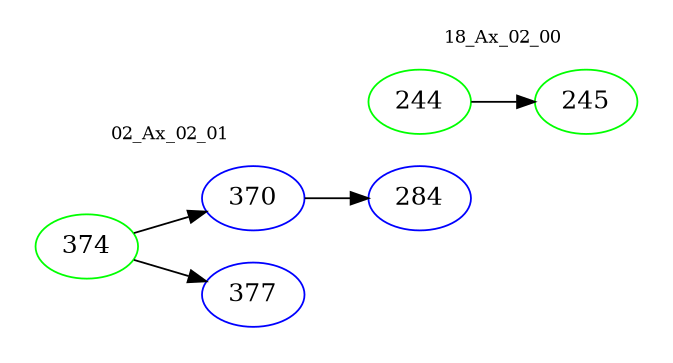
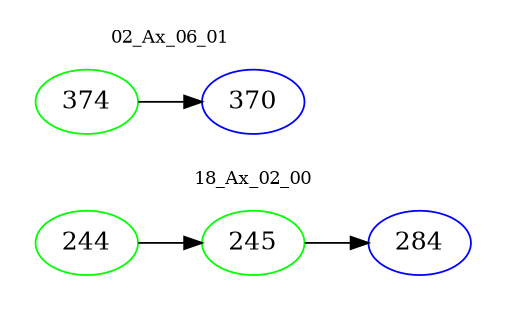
  digraph {
    rankdir=LR
    node [color=green]
    edge [color=black]
    n1 [label=244]
    n2 [label=245]
    n3 [color=blue label=284]
    n4 [label=374]
-   n5 [color=blue label=377]
    n6 [color=blue label=370]
    subgraph cluster_1 {
      color=white
      fontsize=10
      label="18_Ax_02_00"
      n1
      n2
      n3
    }
    subgraph cluster_2 {
      color=white
      fontsize=10
-     label="02_Ax_02_01"
+     label="02_Ax_06_01"
      n4
-     n5
      n6
    }
    n1 -> n2
-   n6 -> n3
-   n4 -> n5
+   n2 -> n3
    n4 -> n6
  }
